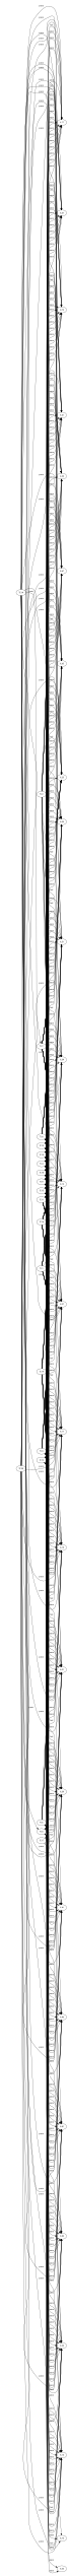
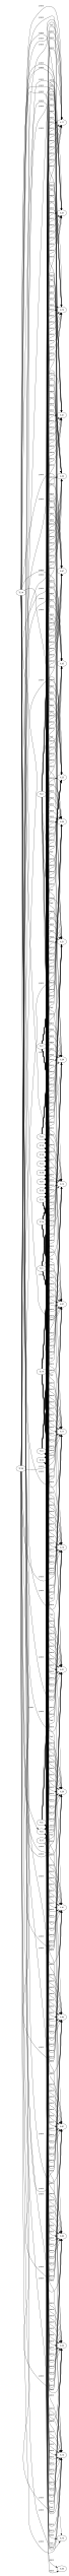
  digraph {
    fontname="Roboto Condensed"
    rankdir=LR
    node [fontname="Roboto Condensed"]
    edge [fontname="Roboto Condensed"]
    TC1
    RL13
    RL15
    RL17
    RL19
    RL21
    RL23
    RL25
    RL27
    n10 [label=RL34]
    RL35
    RL39
    RL41
    RL43
    RL51
    RL55
    RL61
    RL65
    RL67
    RL73
    RL77
    RL81
    RL83
    TC2
    RL57
    TC3
    RL75
    TC4
    TC5
    RL53
    TC6
    TC7
    TC8
    TC9
    TC10
    TC11
    TC12
    TC13
    TC14
    TC15
    TC16
    TC17
    TC18
    TC19
    TC20
    TC1 -> RL13 [label=pass]
    TC1 -> RL15 [label=pass]
    TC1 -> RL17 [label=pass]
    TC1 -> RL19 [label=pass]
    TC1 -> RL21 [label=pass]
    TC1 -> RL23 [label=pass]
    TC1 -> RL25 [label=pass]
    TC1 -> RL27 [label=pass]
    TC1 -> n10 [label=pass]
    TC1 -> RL35 [label=pass]
    TC1 -> RL39 [label=pass]
    TC1 -> RL41 [label=pass]
    TC1 -> RL43 [label=pass]
    TC1 -> RL51 [label=pass]
    TC1 -> RL55 [label=pass]
    TC1 -> RL61 [label=pass]
    TC1 -> RL65 [label=pass]
    TC1 -> RL67 [label=pass]
    TC1 -> RL73 [label=pass]
    TC1 -> RL77 [label=pass]
    TC1 -> RL81 [label=pass]
    TC1 -> RL83 [label=pass]
    TC2 -> RL13 [label=fail]
    TC2 -> RL15 [label=fail]
    TC2 -> RL17 [label=fail]
    TC2 -> RL19 [label=fail]
    TC2 -> RL21 [label=fail]
    TC2 -> RL23 [label=fail]
    TC2 -> RL25 [label=fail]
    TC2 -> RL27 [label=fail]
    TC2 -> n10 [label=fail]
    TC2 -> RL35 [label=fail]
    TC2 -> RL51 [label=fail]
    TC2 -> RL55 [label=fail]
    TC2 -> RL61 [label=fail]
    TC2 -> RL73 [label=fail]
    TC2 -> RL77 [label=fail]
    TC2 -> RL57 [label=fail]
    TC3 -> RL13 [label=pass]
    TC3 -> RL15 [label=pass]
    TC3 -> RL17 [label=pass]
    TC3 -> RL19 [label=pass]
    TC3 -> RL21 [label=pass]
    TC3 -> RL23 [label=pass]
    TC3 -> RL25 [label=pass]
    TC3 -> RL27 [label=pass]
    TC3 -> n10 [label=pass]
    TC3 -> RL35 [label=pass]
    TC3 -> RL39 [label=pass]
    TC3 -> RL41 [label=pass]
    TC3 -> RL43 [label=pass]
    TC3 -> RL51 [label=pass]
    TC3 -> RL55 [label=pass]
    TC3 -> RL61 [label=pass]
    TC3 -> RL65 [label=pass]
    TC3 -> RL67 [label=pass]
    TC3 -> RL73 [label=pass]
    TC3 -> RL81 [label=pass]
    TC3 -> RL83 [label=pass]
    TC3 -> RL57 [label=pass]
    TC3 -> RL75 [label=paas]
    TC4 -> RL13 [label=pass]
    TC4 -> RL15 [label=pass]
    TC4 -> RL17 [label=pass]
    TC4 -> RL19 [label=pass]
    TC4 -> RL21 [label=pass]
    TC4 -> RL23 [label=pass]
    TC4 -> RL25 [label=pass]
    TC4 -> RL27 [label=pass]
    TC4 -> n10 [label=pass]
    TC4 -> RL35 [label=pass]
    TC4 -> RL39 [label=pass]
    TC4 -> RL41 [label=pass]
    TC4 -> RL43 [label=pass]
    TC4 -> RL51 [label=pass]
    TC4 -> RL55 [label=pass]
    TC4 -> RL61 [label=pass]
    TC4 -> RL65 [label=pass]
    TC4 -> RL67 [label=pass]
    TC4 -> RL73 [label=pass]
    TC4 -> RL77 [label=pass]
    TC4 -> RL81 [label=pass]
    TC4 -> RL83 [label=pass]
    TC4 -> RL57 [label=pass]
    TC5 -> RL13 [label=pass]
    TC5 -> RL15 [label=pass]
    TC5 -> RL17 [label=pass]
    TC5 -> RL19 [label=pass]
    TC5 -> RL21 [label=pass]
    TC5 -> RL23 [label=pass]
    TC5 -> RL25 [label=pass]
    TC5 -> RL27 [label=pass]
    TC5 -> n10 [label=pass]
    TC5 -> RL35 [label=pass]
    TC5 -> RL39 [label=pass]
    TC5 -> RL41 [label=pass]
    TC5 -> RL43 [label=pass]
    TC5 -> RL51 [label=pass]
    TC5 -> RL81 [label=pass]
    TC5 -> RL83 [label=pass]
    TC5 -> RL53 [label=pass]
    TC6 -> RL13 [label=pass]
    TC6 -> RL15 [label=pass]
    TC6 -> RL17 [label=pass]
    TC6 -> RL19 [label=pass]
    TC6 -> RL21 [label=pass]
    TC6 -> RL23 [label=pass]
    TC6 -> RL25 [label=pass]
    TC6 -> RL27 [label=pass]
    TC6 -> n10 [label=pass]
    TC6 -> RL35 [label=pass]
    TC6 -> RL39 [label=pass]
    TC6 -> RL41 [label=pass]
    TC6 -> RL43 [label=pass]
    TC6 -> RL51 [label=pass]
    TC6 -> RL81 [label=pass]
    TC6 -> RL83 [label=pass]
    TC6 -> RL53 [label=pass]
    TC7 -> RL13 [label=pass]
    TC7 -> RL15 [label=pass]
    TC7 -> RL17 [label=pass]
    TC7 -> RL19 [label=pass]
    TC7 -> RL21 [label=pass]
    TC7 -> RL23 [label=pass]
    TC7 -> RL25 [label=pass]
    TC7 -> RL27 [label=pass]
    TC7 -> n10 [label=pass]
    TC7 -> RL35 [label=pass]
    TC7 -> RL39 [label=pass]
    TC7 -> RL41 [label=pass]
    TC7 -> RL43 [label=pass]
    TC7 -> RL51 [label=pass]
    TC7 -> RL55 [label=pass]
    TC7 -> RL61 [label=pass]
    TC7 -> RL65 [label=pass]
    TC7 -> RL67 [label=pass]
    TC7 -> RL73 [label=pass]
    TC7 -> RL77 [label=pass]
    TC7 -> RL81 [label=pass]
    TC7 -> RL83 [label=pass]
    TC7 -> RL57 [label=pass]
    TC8 -> RL13 [label=pass]
    TC8 -> RL15 [label=pass]
    TC8 -> RL17 [label=pass]
    TC8 -> RL19 [label=pass]
    TC8 -> RL21 [label=pass]
-   TC8 -> RL23 [label=pass]
    TC8 -> RL25 [label=pass]
    TC8 -> RL27 [label=pass]
    TC8 -> n10 [label=pass]
    TC8 -> RL35 [label=pass]
    TC8 -> RL39 [label=pass]
    TC8 -> RL41 [label=pass]
    TC8 -> RL43 [label=pass]
    TC8 -> RL51 [label=pass]
    TC8 -> RL55 [label=pass]
    TC8 -> RL61 [label=pass]
    TC8 -> RL65 [label=pass]
    TC8 -> RL67 [label=pass]
    TC8 -> RL73 [label=pass]
    TC8 -> RL77 [label=pass]
    TC8 -> RL81 [label=pass]
    TC8 -> RL83 [label=pass]
    TC8 -> RL57 [label=pass]
    TC9 -> RL13 [label=pass]
    TC9 -> RL15 [label=pass]
    TC9 -> RL17 [label=pass]
    TC9 -> RL19 [label=pass]
    TC9 -> RL21 [label=pass]
    TC9 -> RL23 [label=pass]
    TC9 -> RL25 [label=pass]
    TC9 -> RL27 [label=pass]
    TC9 -> n10 [label=pass]
    TC9 -> RL35 [label=pass]
    TC9 -> RL39 [label=pass]
    TC9 -> RL41 [label=pass]
    TC9 -> RL43 [label=pass]
    TC9 -> RL51 [label=pass]
    TC9 -> RL55 [label=pass]
    TC9 -> RL61 [label=pass]
    TC9 -> RL65 [label=pass]
    TC9 -> RL67 [label=pass]
    TC9 -> RL73 [label=pass]
    TC9 -> RL77 [label=pass]
    TC9 -> RL81 [label=pass]
    TC9 -> RL83 [label=pass]
    TC9 -> RL57 [label=pass]
    TC10 -> RL13 [label=pass]
    TC10 -> RL15 [label=pass]
    TC10 -> RL17 [label=pass]
    TC10 -> RL19 [label=pass]
    TC10 -> RL21 [label=pass]
    TC10 -> RL23 [label=pass]
    TC10 -> RL25 [label=pass]
    TC10 -> RL27 [label=pass]
    TC10 -> n10 [label=pass]
    TC10 -> RL35 [label=pass]
    TC10 -> RL39 [label=pass]
    TC10 -> RL41 [label=pass]
    TC10 -> RL43 [label=pass]
    TC10 -> RL51 [label=pass]
    TC10 -> RL55 [label=pass]
    TC10 -> RL61 [label=pass]
    TC10 -> RL65 [label=pass]
    TC10 -> RL67 [label=pass]
    TC10 -> RL73 [label=pass]
    TC10 -> RL77 [label=pass]
    TC10 -> RL81 [label=pass]
    TC10 -> RL83 [label=pass]
    TC10 -> RL57 [label=pass]
    TC11 -> RL13 [label=pass]
    TC11 -> RL15 [label=pass]
    TC11 -> RL17 [label=pass]
    TC11 -> RL19 [label=pass]
    TC11 -> RL21 [label=pass]
    TC11 -> RL23 [label=pass]
    TC11 -> RL25 [label=pass]
    TC11 -> RL27 [label=pass]
    TC11 -> n10 [label=pass]
    TC11 -> RL35 [label=pass]
    TC11 -> RL39 [label=pass]
    TC11 -> RL41 [label=pass]
    TC11 -> RL43 [label=pass]
    TC11 -> RL51 [label=pass]
    TC11 -> RL55 [label=pass]
    TC11 -> RL61 [label=pass]
    TC11 -> RL65 [label=pass]
    TC11 -> RL67 [label=pass]
    TC11 -> RL73 [label=pass]
    TC11 -> RL77 [label=pass]
    TC11 -> RL81 [label=pass]
    TC11 -> RL83 [label=pass]
    TC11 -> RL57 [label=pass]
    TC12 -> RL13 [label=pass]
    TC12 -> RL15 [label=pass]
    TC12 -> RL17 [label=pass]
    TC12 -> RL19 [label=pass]
    TC12 -> RL21 [label=pass]
    TC12 -> RL23 [label=pass]
    TC12 -> RL25 [label=pass]
    TC12 -> RL27 [label=pass]
    TC12 -> n10 [label=pass]
    TC12 -> RL35 [label=pass]
    TC12 -> RL39 [label=pass]
    TC12 -> RL41 [label=pass]
    TC12 -> RL43 [label=pass]
    TC12 -> RL51 [label=pass]
    TC12 -> RL55 [label=pass]
    TC12 -> RL61 [label=pass]
    TC12 -> RL65 [label=pass]
    TC12 -> RL67 [label=pass]
    TC12 -> RL73 [label=pass]
    TC12 -> RL77 [label=pass]
    TC12 -> RL81 [label=pass]
    TC12 -> RL83 [label=pass]
    TC12 -> RL75 [label=pass]
    TC13 -> RL13 [label=pass]
    TC13 -> RL15 [label=pass]
    TC13 -> RL17 [label=pass]
    TC13 -> RL19 [label=pass]
    TC13 -> RL21 [label=pass]
    TC13 -> RL23 [label=pass]
    TC13 -> RL25 [label=pass]
    TC13 -> RL27 [label=pass]
    TC13 -> n10 [label=pass]
    TC13 -> RL35 [label=pass]
    TC13 -> RL39 [label=pass]
    TC13 -> RL41 [label=pass]
    TC13 -> RL43 [label=pass]
    TC13 -> RL51 [label=pass]
    TC13 -> RL55 [label=pass]
    TC13 -> RL61 [label=pass]
    TC13 -> RL65 [label=pass]
    TC13 -> RL67 [label=pass]
    TC13 -> RL73 [label=pass]
    TC13 -> RL77 [label=pass]
    TC13 -> RL81 [label=pass]
    TC13 -> RL83 [label=pass]
    TC13 -> RL57 [label=pass]
    TC14 -> RL13 [label=pass]
    TC14 -> RL15 [label=pass]
    TC14 -> RL17 [label=pass]
    TC14 -> RL19 [label=pass]
    TC14 -> RL21 [label=pass]
    TC14 -> RL23 [label=pass]
    TC14 -> RL25 [label=pass]
    TC14 -> RL27 [label=pass]
    TC14 -> n10 [label=pass]
    TC14 -> RL35 [label=pass]
    TC14 -> RL39 [label=pass]
    TC14 -> RL41 [label=pass]
    TC14 -> RL43 [label=pass]
-   TC14 -> TC7 [label=pass]
+   TC14 -> RL51 [label=pass]
    TC14 -> RL55 [label=pass]
    TC14 -> RL61 [label=pass]
    TC14 -> RL65 [label=pass]
    TC14 -> RL67 [label=pass]
    TC14 -> RL73 [label=pass]
    TC14 -> RL77 [label=pass]
    TC14 -> RL81 [label=pass]
    TC14 -> RL83 [label=pass]
    TC14 -> RL57 [label=pass]
    TC15 -> RL13 [label=pass]
    TC15 -> RL15 [label=pass]
    TC15 -> RL17 [label=pass]
    TC15 -> RL19 [label=pass]
    TC15 -> RL21 [label=pass]
    TC15 -> RL23 [label=pass]
    TC15 -> RL25 [label=pass]
    TC15 -> RL27 [label=pass]
    TC15 -> n10 [label=pass]
    TC15 -> RL35 [label=pass]
    TC15 -> RL39 [label=pass]
    TC15 -> RL41 [label=pass]
    TC15 -> RL43 [label=pass]
    TC15 -> RL51 [label=pass]
    TC15 -> RL55 [label=pass]
    TC15 -> RL61 [label=pass]
    TC15 -> RL65 [label=pass]
    TC15 -> RL67 [label=pass]
    TC15 -> RL73 [label=pass]
    TC15 -> RL77 [label=pass]
    TC15 -> RL81 [label=pass]
    TC15 -> RL83 [label=pass]
    TC15 -> RL57 [label=pass]
    TC16 -> RL13 [label=pass]
    TC16 -> RL15 [label=pass]
    TC16 -> RL17 [label=pass]
    TC16 -> RL19 [label=pass]
    TC16 -> RL21 [label=pass]
    TC16 -> RL23 [label=pass]
    TC16 -> RL25 [label=pass]
    TC16 -> RL27 [label=pass]
    TC16 -> n10 [label=pass]
    TC16 -> RL35 [label=pass]
    TC16 -> RL39 [label=pass]
    TC16 -> RL41 [label=pass]
    TC16 -> RL43 [label=pass]
    TC16 -> RL51 [label=pass]
    TC16 -> RL55 [label=pass]
    TC16 -> RL61 [label=pass]
    TC16 -> RL65 [label=pass]
    TC16 -> RL67 [label=pass]
    TC16 -> RL73 [label=pass]
    TC16 -> RL77 [label=pass]
    TC16 -> RL81 [label=pass]
    TC16 -> RL83 [label=pass]
    TC16 -> RL57 [label=pass]
    TC17 -> RL13 [label=fail]
    TC17 -> RL15 [label=fail]
    TC17 -> RL17 [label=fail]
    TC17 -> RL19 [label=fail]
    TC17 -> RL21 [label=fail]
    TC17 -> RL23 [label=fail]
    TC18 -> RL13 [label=pass]
    TC18 -> RL15 [label=pass]
    TC18 -> RL17 [label=pass]
    TC18 -> RL19 [label=pass]
    TC18 -> RL21 [label=pass]
    TC18 -> RL23 [label=pass]
    TC18 -> RL25 [label=pass]
    TC18 -> RL27 [label=pass]
    TC18 -> n10 [label=pass]
    TC18 -> RL35 [label=pass]
    TC18 -> RL39 [label=pass]
    TC18 -> RL41 [label=pass]
    TC18 -> RL43 [label=pass]
    TC18 -> RL51 [label=pass]
    TC18 -> RL55 [label=pass]
    TC18 -> RL61 [label=pass]
    TC18 -> RL65 [label=pass]
    TC18 -> RL67 [label=pass]
    TC18 -> RL73 [label=pass]
    TC18 -> RL77 [label=pass]
    TC18 -> RL81 [label=pass]
    TC18 -> RL83 [label=pass]
    TC18 -> RL57 [label=pass]
    TC19 -> RL13 [label=pass]
    TC19 -> RL15 [label=pass]
    TC19 -> RL17 [label=pass]
    TC19 -> RL19 [label=pass]
    TC19 -> RL21 [label=pass]
    TC19 -> RL23 [label=pass]
    TC19 -> RL25 [label=pass]
    TC19 -> RL27 [label=pass]
    TC19 -> n10 [label=pass]
    TC19 -> RL35 [label=pass]
    TC19 -> RL39 [label=pass]
    TC19 -> RL41 [label=pass]
    TC19 -> RL43 [label=pass]
    TC19 -> RL51 [label=pass]
    TC19 -> RL55 [label=pass]
    TC19 -> RL61 [label=pass]
    TC19 -> RL65 [label=pass]
    TC19 -> RL67 [label=pass]
    TC19 -> RL73 [label=pass]
    TC19 -> RL81 [label=pass]
    TC19 -> RL83 [label=pass]
    TC19 -> RL57 [label=pass]
    TC19 -> RL75 [label=pass]
    TC20 -> RL15 [label=pass]
    TC20 -> RL17 [label=pass]
    TC20 -> RL19 [label=pass]
    TC20 -> RL21 [label=pass]
    TC20 -> RL23 [label=pass]
    TC20 -> RL25 [label=pass]
    TC20 -> RL27 [label=pass]
    TC20 -> n10 [label=pass]
    TC20 -> RL35 [label=pass]
    TC20 -> RL39 [label=pass]
    TC20 -> RL41 [label=pass]
    TC20 -> RL43 [label=pass]
    TC20 -> RL51 [label=pass]
    TC20 -> RL55 [label=pass]
    TC20 -> RL61 [label=pass]
    TC20 -> RL65 [label=pass]
    TC20 -> RL67 [label=pass]
    TC20 -> RL73 [label=pass]
    TC20 -> RL77 [label=pass]
    TC20 -> RL81 [label=pass]
    TC20 -> RL83 [label=pass]
    TC20 -> RL57 [label=pass]
    TC20 -> TC5 [label=pass]
  }
